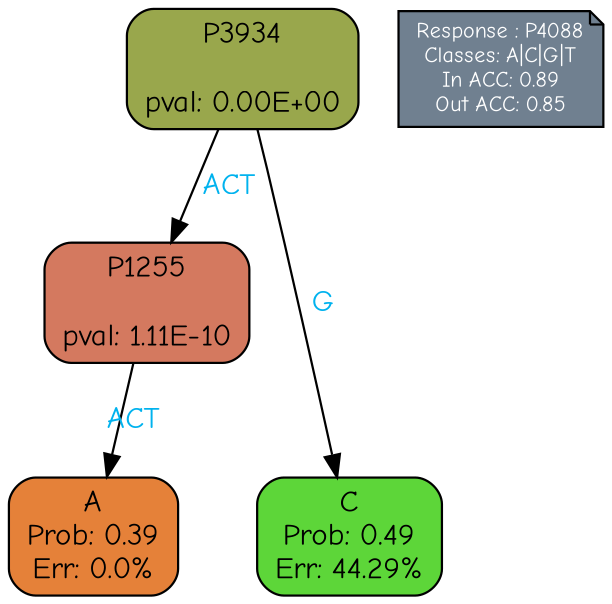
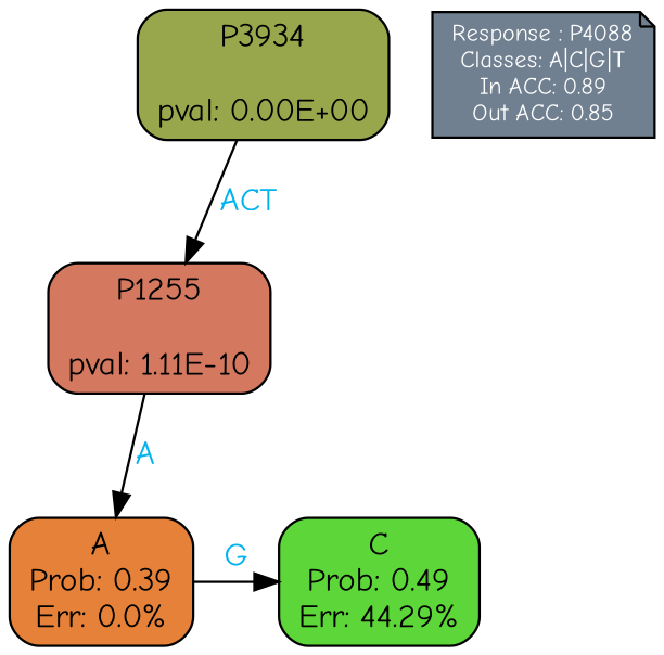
  digraph {
    fontname="Comic Neue"
    ranksep=equally
    splines=polylines
    node [color=black fontname="Comic Neue" shape=box style="filled, rounded"]
    edge [fontcolor=deepskyblue2 fontname="Comic Neue"]
    n1 [fillcolor="#e58139" label="A\nProb: 0.39\nErr: 0.0%"]
    n2 [fillcolor="#5dd639" label="C\nProb: 0.49\nErr: 44.29%"]
    n3 [align=left fillcolor=slategray fontcolor=white fontsize=10 label="Response : P4088\nClasses: A|C|G|T\nIn ACC: 0.89\nOut ACC: 0.85\n" shape=note style=filled]
    n4 [fillcolor="#99a74c" label="P3934\n\npval: 0.00E+00"]
    n5 [fillcolor="#d4795f" label="P1255\n\npval: 1.11E-10"]
    subgraph sub_1 {
      rank=same
      n1
      n2
    }
    subgraph sub_2 {
      rank=same
      n3
      n4
    }
-   n4 -> n2 [label=G]
+   n1 -> n2 [label=G]
    n4 -> n5 [label=ACT]
-   n5 -> n1 [label=ACT]
+   n5 -> n1 [label=A]
  }
